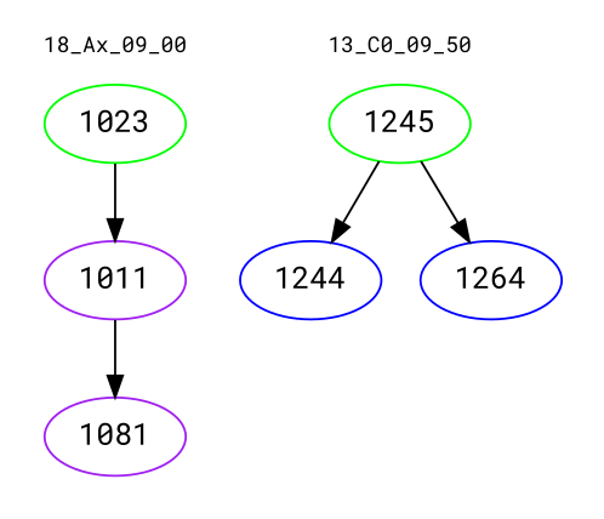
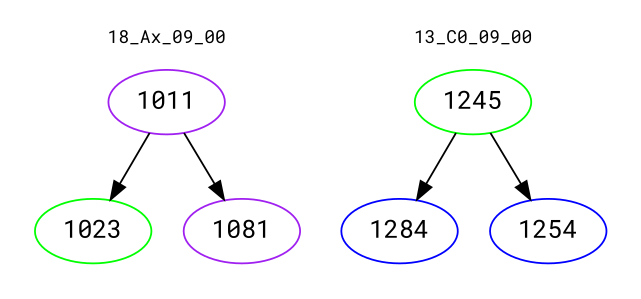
  digraph {
    fontname="Roboto Mono"
    node [color=green fontname="Roboto Mono"]
    edge [color=black fontname="Roboto Mono"]
    n1 [label=1023]
    n2 [color=purple label=1011]
    n3 [color=purple label=1081]
    n4 [label=1245]
-   n5 [color=blue label=1244]
-   n6 [color=blue label=1264]
+   n5 [color=blue label=1284]
+   n6 [color=blue label=1254]
    subgraph cluster_1 {
      color=white
      fontsize=10
      label="18_Ax_09_00"
      n1
      n2
      n3
    }
    subgraph cluster_2 {
      color=white
      fontsize=10
-     label="13_C0_09_50"
+     label="13_C0_09_00"
      n4
      n5
      n6
    }
-   n1 -> n2
+   n2 -> n1
    n2 -> n3
    n4 -> n5
    n4 -> n6
  }
